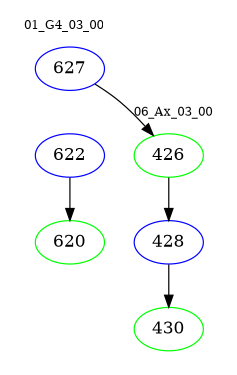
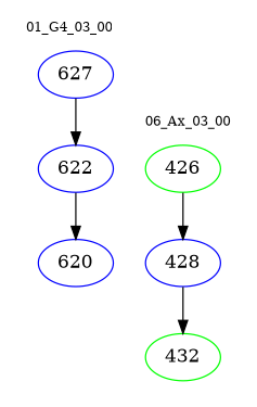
  digraph {
    node [color=green]
    edge [color=black]
    n1 [label=426]
    n2 [color=blue label=428]
-   n3 [label=430]
+   n3 [label=432]
    n4 [color=blue label=627]
    n5 [color=blue label=622]
-   n6 [label=620]
+   n6 [color=blue label=620]
    subgraph cluster_1 {
      color=white
      fontsize=10
      label="06_Ax_03_00"
      n1
      n2
      n3
    }
    subgraph cluster_2 {
      color=white
      fontsize=10
      label="01_G4_03_00"
      n4
      n5
      n6
    }
    n1 -> n2
    n2 -> n3
-   n4 -> n1
+   n4 -> n5
    n5 -> n6
  }
